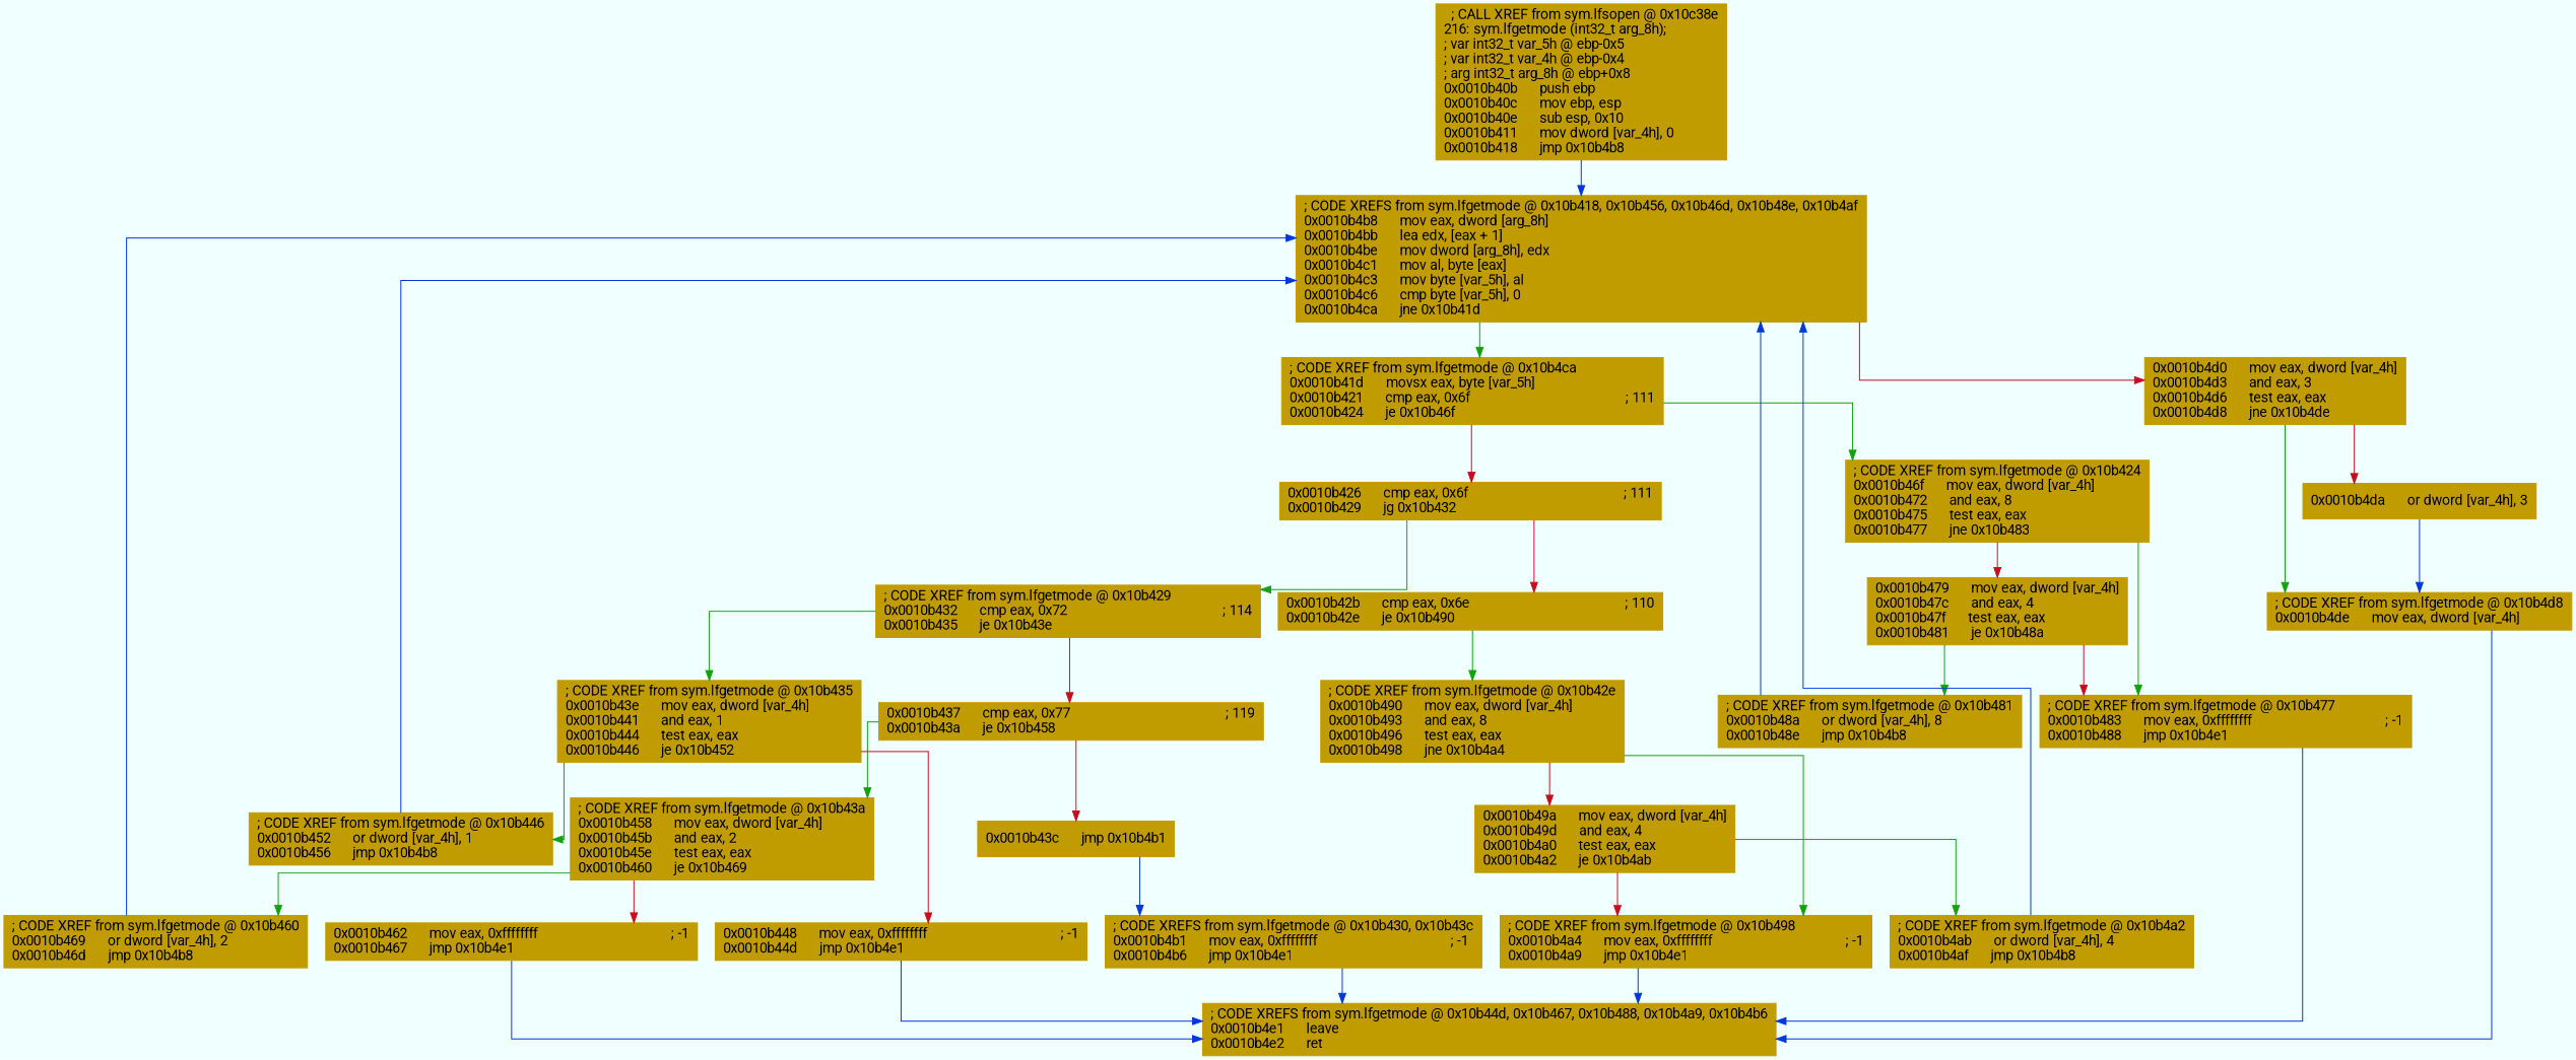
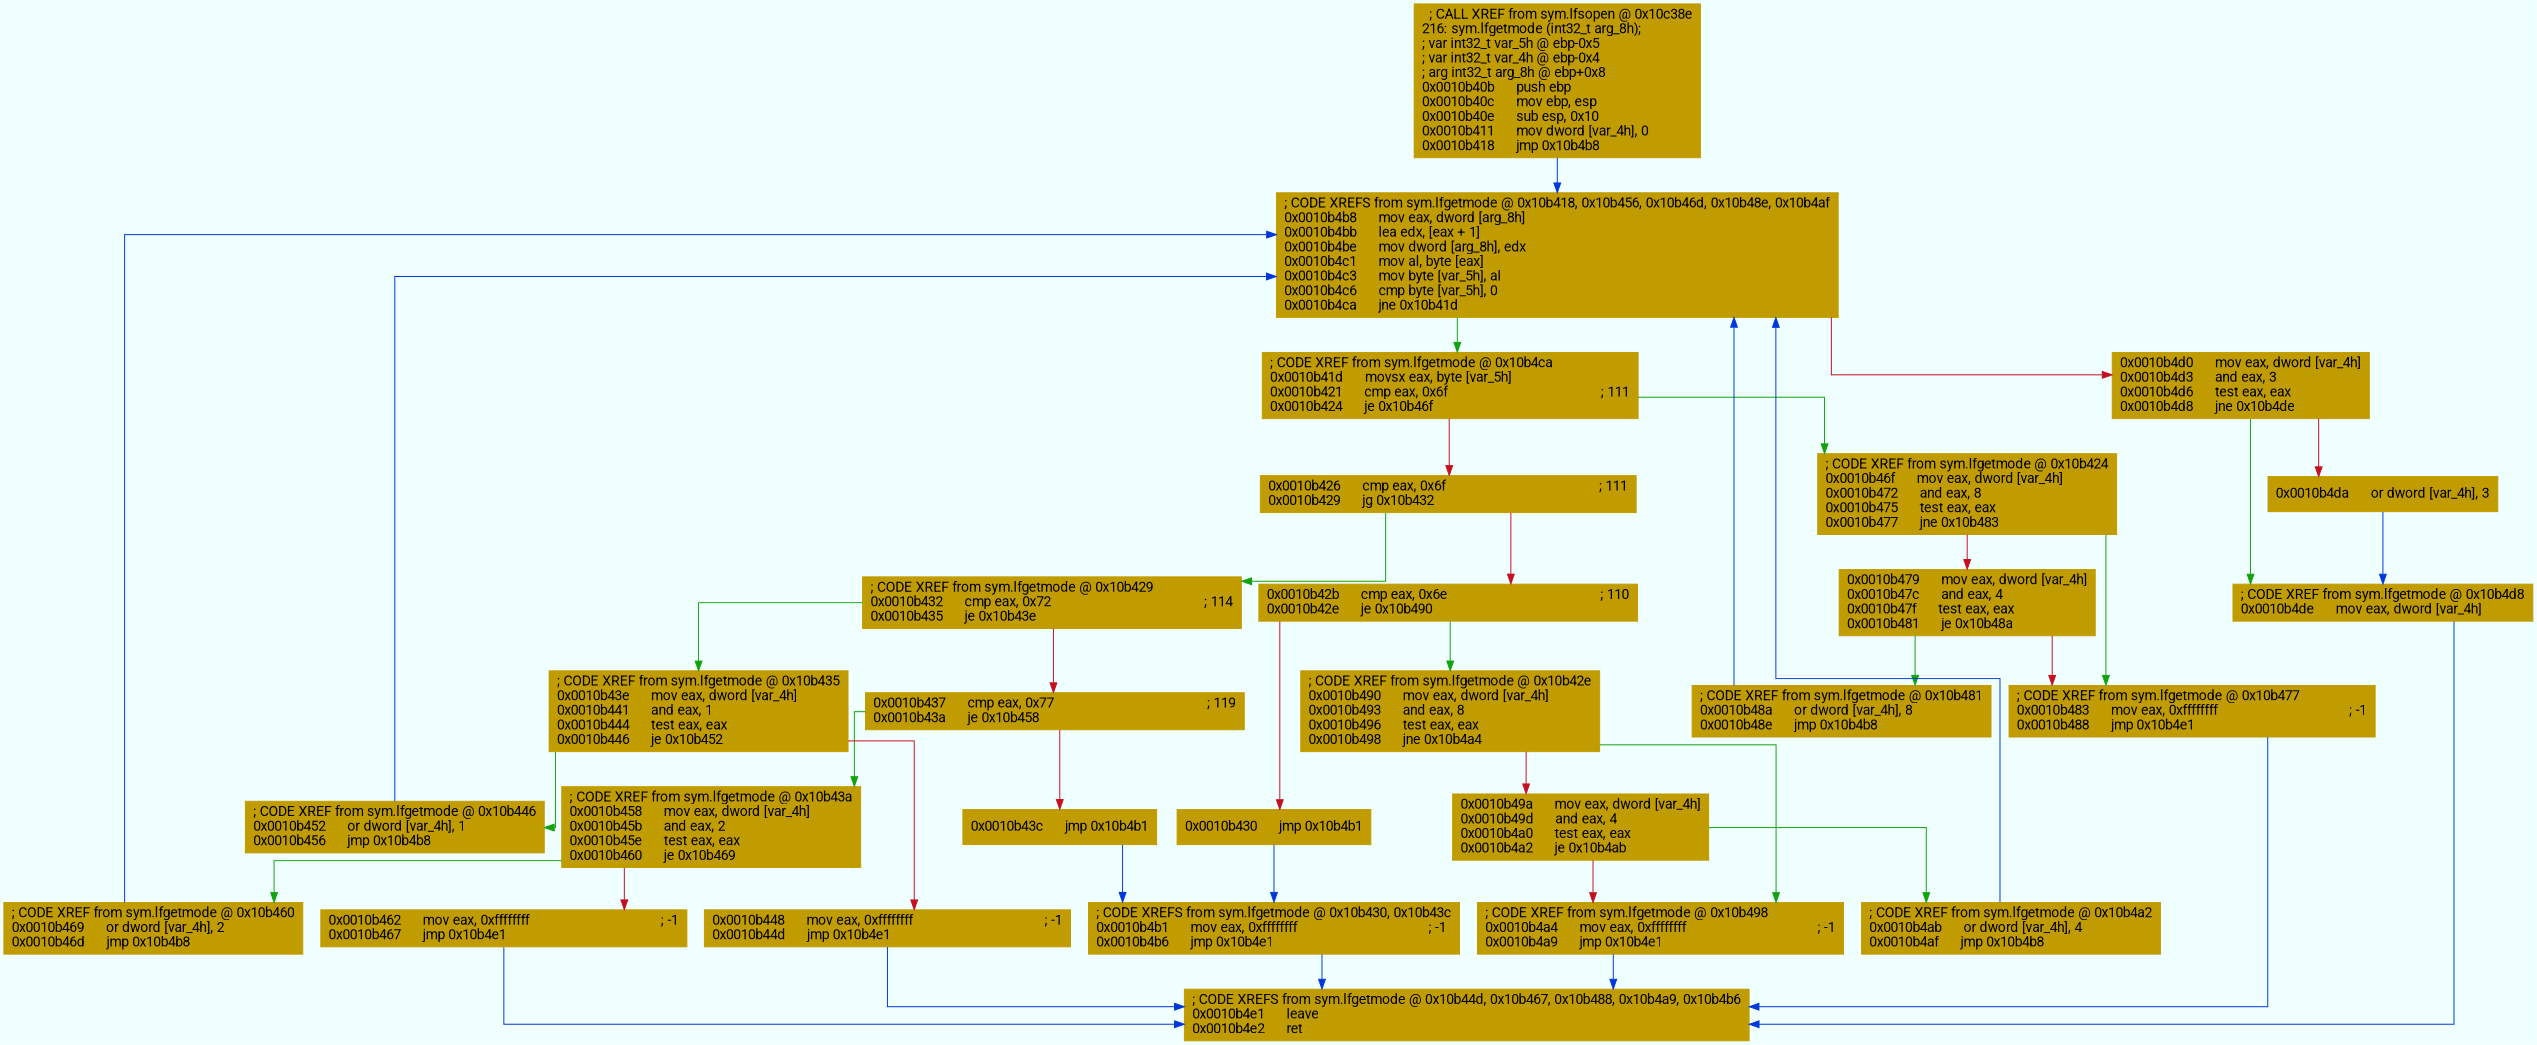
  digraph {
    bgcolor=azure
    fontname=Roboto
    fontsize=8
    splines=ortho
    node [color="#c19c00" fillcolor="#c19c00" fontname=Roboto shape=box style=filled]
    edge [arrowhead=normal color="#0037da" fontname=Roboto]
    n1 [label="  ; CALL XREF from sym.lfsopen @ 0x10c38e\l216: sym.lfgetmode (int32_t arg_8h);\l; var int32_t var_5h @ ebp-0x5\l; var int32_t var_4h @ ebp-0x4\l; arg int32_t arg_8h @ ebp+0x8\l0x0010b40b      push ebp\l0x0010b40c      mov ebp, esp\l0x0010b40e      sub esp, 0x10\l0x0010b411      mov dword [var_4h], 0\l0x0010b418      jmp 0x10b4b8\l"]
    n2 [label="; CODE XREFS from sym.lfgetmode @ 0x10b418, 0x10b456, 0x10b46d, 0x10b48e, 0x10b4af\l0x0010b4b8      mov eax, dword [arg_8h]\l0x0010b4bb      lea edx, [eax + 1]\l0x0010b4be      mov dword [arg_8h], edx\l0x0010b4c1      mov al, byte [eax]\l0x0010b4c3      mov byte [var_5h], al\l0x0010b4c6      cmp byte [var_5h], 0\l0x0010b4ca      jne 0x10b41d\l"]
    n3 [label="; CODE XREF from sym.lfgetmode @ 0x10b4ca\l0x0010b41d      movsx eax, byte [var_5h]\l0x0010b421      cmp eax, 0x6f                                          ; 111\l0x0010b424      je 0x10b46f\l"]
    n4 [label="0x0010b426      cmp eax, 0x6f                                          ; 111\l0x0010b429      jg 0x10b432\l"]
    n5 [label="; CODE XREF from sym.lfgetmode @ 0x10b424\l0x0010b46f      mov eax, dword [var_4h]\l0x0010b472      and eax, 8\l0x0010b475      test eax, eax\l0x0010b477      jne 0x10b483\l"]
    n6 [label="0x0010b42b      cmp eax, 0x6e                                          ; 110\l0x0010b42e      je 0x10b490\l"]
    n7 [label="; CODE XREF from sym.lfgetmode @ 0x10b429\l0x0010b432      cmp eax, 0x72                                          ; 114\l0x0010b435      je 0x10b43e\l"]
+   n8 [label="0x0010b430      jmp 0x10b4b1\l"]
    n9 [label="; CODE XREF from sym.lfgetmode @ 0x10b42e\l0x0010b490      mov eax, dword [var_4h]\l0x0010b493      and eax, 8\l0x0010b496      test eax, eax\l0x0010b498      jne 0x10b4a4\l"]
    n10 [label="; CODE XREFS from sym.lfgetmode @ 0x10b430, 0x10b43c\l0x0010b4b1      mov eax, 0xffffffff                                    ; -1\l0x0010b4b6      jmp 0x10b4e1\l"]
    n11 [label="0x0010b437      cmp eax, 0x77                                          ; 119\l0x0010b43a      je 0x10b458\l"]
    n12 [label="; CODE XREF from sym.lfgetmode @ 0x10b435\l0x0010b43e      mov eax, dword [var_4h]\l0x0010b441      and eax, 1\l0x0010b444      test eax, eax\l0x0010b446      je 0x10b452\l"]
    n13 [label="0x0010b43c      jmp 0x10b4b1\l"]
    n14 [label="; CODE XREF from sym.lfgetmode @ 0x10b43a\l0x0010b458      mov eax, dword [var_4h]\l0x0010b45b      and eax, 2\l0x0010b45e      test eax, eax\l0x0010b460      je 0x10b469\l"]
    n15 [label="0x0010b448      mov eax, 0xffffffff                                    ; -1\l0x0010b44d      jmp 0x10b4e1\l"]
    n16 [label="; CODE XREF from sym.lfgetmode @ 0x10b446\l0x0010b452      or dword [var_4h], 1\l0x0010b456      jmp 0x10b4b8\l"]
    n17 [label="; CODE XREFS from sym.lfgetmode @ 0x10b44d, 0x10b467, 0x10b488, 0x10b4a9, 0x10b4b6\l0x0010b4e1      leave\l0x0010b4e2      ret\l"]
    n18 [label="0x0010b462      mov eax, 0xffffffff                                    ; -1\l0x0010b467      jmp 0x10b4e1\l"]
    n19 [label="; CODE XREF from sym.lfgetmode @ 0x10b460\l0x0010b469      or dword [var_4h], 2\l0x0010b46d      jmp 0x10b4b8\l"]
    n20 [label="0x0010b479      mov eax, dword [var_4h]\l0x0010b47c      and eax, 4\l0x0010b47f      test eax, eax\l0x0010b481      je 0x10b48a\l"]
    n21 [label="; CODE XREF from sym.lfgetmode @ 0x10b477\l0x0010b483      mov eax, 0xffffffff                                    ; -1\l0x0010b488      jmp 0x10b4e1\l"]
    n22 [label="; CODE XREF from sym.lfgetmode @ 0x10b481\l0x0010b48a      or dword [var_4h], 8\l0x0010b48e      jmp 0x10b4b8\l"]
    n23 [label="0x0010b49a      mov eax, dword [var_4h]\l0x0010b49d      and eax, 4\l0x0010b4a0      test eax, eax\l0x0010b4a2      je 0x10b4ab\l"]
    n24 [label="; CODE XREF from sym.lfgetmode @ 0x10b498\l0x0010b4a4      mov eax, 0xffffffff                                    ; -1\l0x0010b4a9      jmp 0x10b4e1\l"]
    n25 [label="; CODE XREF from sym.lfgetmode @ 0x10b4a2\l0x0010b4ab      or dword [var_4h], 4\l0x0010b4af      jmp 0x10b4b8\l"]
    n26 [label="0x0010b4d0      mov eax, dword [var_4h]\l0x0010b4d3      and eax, 3\l0x0010b4d6      test eax, eax\l0x0010b4d8      jne 0x10b4de\l"]
    n27 [label="0x0010b4da      or dword [var_4h], 3\l"]
    n28 [label="; CODE XREF from sym.lfgetmode @ 0x10b4d8\l0x0010b4de      mov eax, dword [var_4h]\l"]
    n1 -> n2
    n2 -> n3 [color="#13a10e"]
    n2 -> n26 [color="#c50f1f"]
    n3 -> n4 [color="#c50f1f"]
    n3 -> n5 [color="#13a10e"]
    n4 -> n6 [color="#c50f1f"]
    n4 -> n7 [color="#13a10e"]
    n5 -> n20 [color="#c50f1f"]
    n5 -> n21 [color="#13a10e"]
+   n6 -> n8 [color="#c50f1f"]
    n6 -> n9 [color="#13a10e"]
    n7 -> n11 [color="#c50f1f"]
    n7 -> n12 [color="#13a10e"]
+   n8 -> n10
    n9 -> n23 [color="#c50f1f"]
    n9 -> n24 [color="#13a10e"]
    n10 -> n17
    n11 -> n13 [color="#c50f1f"]
    n11 -> n14 [color="#13a10e"]
    n12 -> n15 [color="#c50f1f"]
    n12 -> n16 [color="#13a10e"]
    n13 -> n10
    n14 -> n18 [color="#c50f1f"]
    n14 -> n19 [color="#13a10e"]
    n15 -> n17
    n16 -> n2
    n18 -> n17
    n19 -> n2
    n20 -> n21 [color="#c50f1f"]
    n20 -> n22 [color="#13a10e"]
    n21 -> n17
    n22 -> n2
    n23 -> n24 [color="#c50f1f"]
    n23 -> n25 [color="#13a10e"]
    n24 -> n17
    n25 -> n2
    n26 -> n27 [color="#c50f1f"]
    n26 -> n28 [color="#13a10e"]
    n27 -> n28
    n28 -> n17
  }
